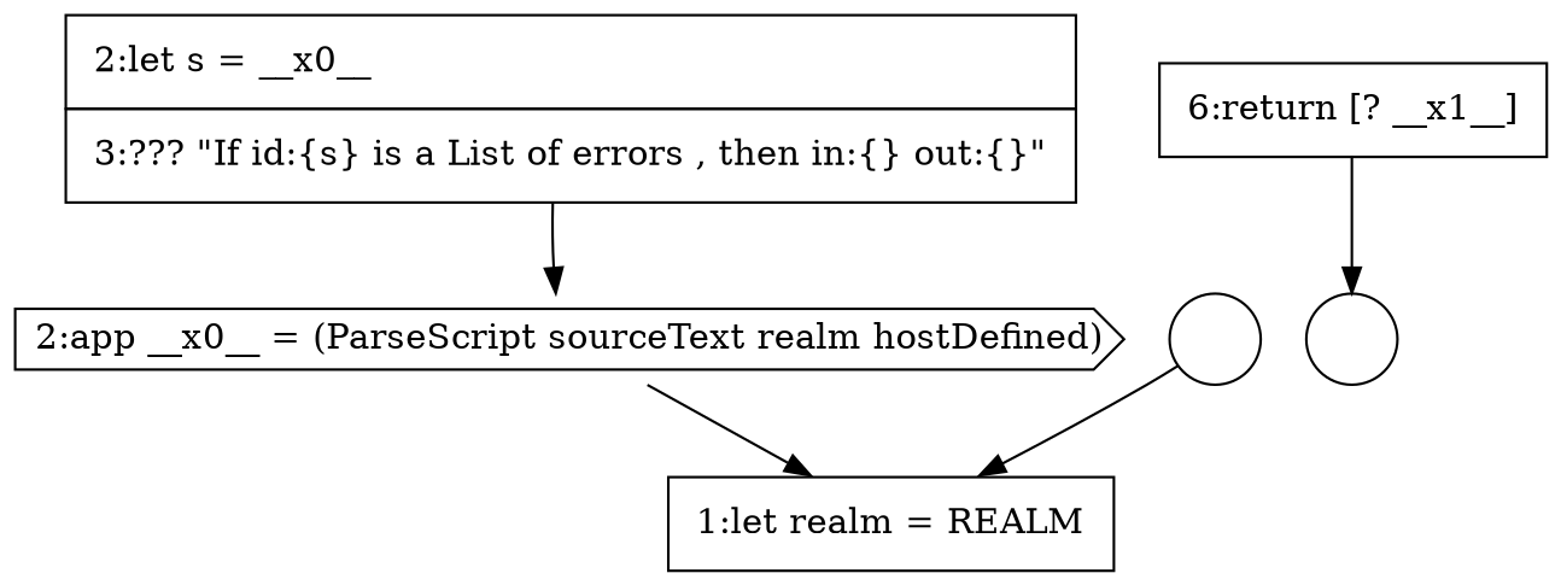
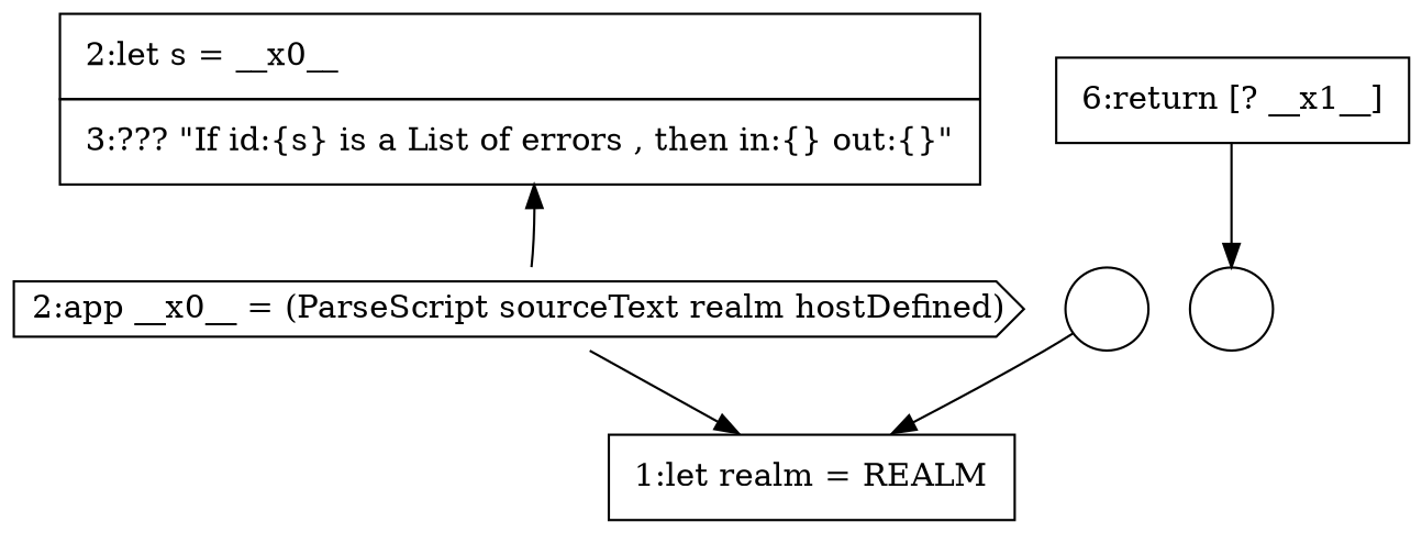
  digraph {
    node [color=black fillcolor=white shape=none style=filled]
    edge [color=black]
    n1 [label=<<font color="black">     <table border="0" cellborder="1" cellspacing="0" cellpadding="10">       <tr><td align="left">2:let s = __x0__</td></tr>       <tr><td align="left">3:??? &quot;If id:{s} is a List of errors , then in:{} out:{}&quot;</td></tr>     </table>   </font>> margin=0]
    n2 [label=<<font color="black">2:app __x0__ = (ParseScript sourceText realm hostDefined)</font>> shape=cds]
    n3 [label=<<font color="black">     <table border="0" cellborder="1" cellspacing="0" cellpadding="10">       <tr><td align="left">1:let realm = REALM</td></tr>     </table>   </font>> margin=0]
    n4 [label=<<font color="black">     <table border="0" cellborder="1" cellspacing="0" cellpadding="10">       <tr><td align="left">6:return [? __x1__]</td></tr>     </table>   </font>> margin=0]
    n5 [label=" " shape=circle]
    n6 [label=" " shape=circle]
-   n1 -> n2
+   n2 -> n1
    n2 -> n3
    n4 -> n5
    n6 -> n3
  }
